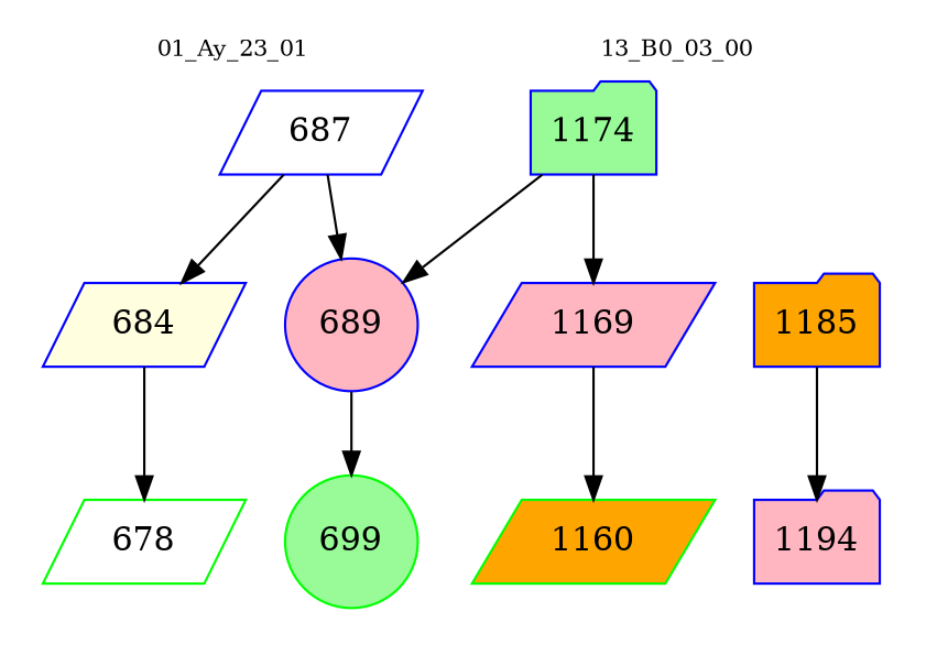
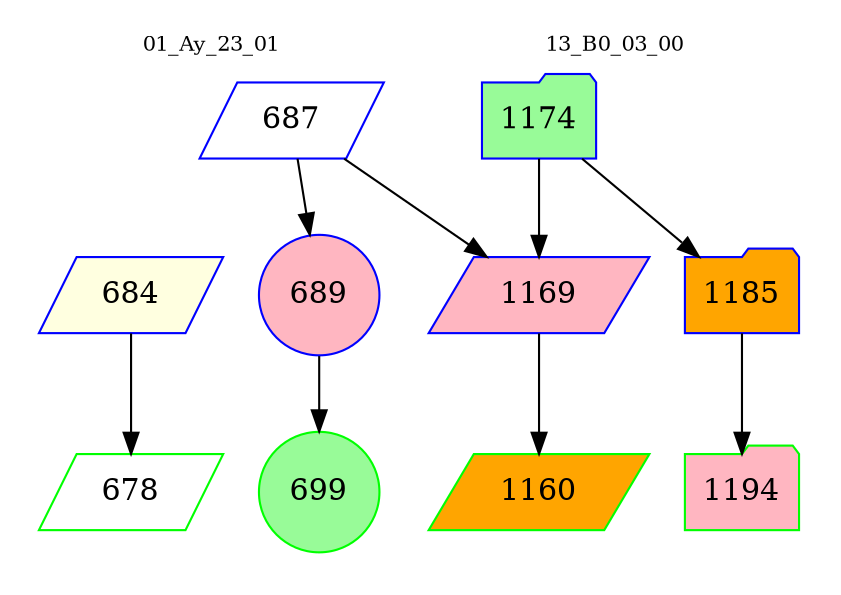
  digraph {
    node [color=blue fillcolor=lightpink shape=parallelogram style=filled]
    edge [color=black]
    n1 [fillcolor=white label=687]
    n2 [fillcolor=lightyellow label=684]
    n3 [label=689 shape=circle]
    n4 [color=green fillcolor=white label=678]
    n5 [color=green fillcolor=palegreen label=699 shape=circle]
    n6 [fillcolor=palegreen label=1174 shape=folder]
    n7 [label=1169]
    n8 [fillcolor=orange label=1185 shape=folder]
    n9 [color=green fillcolor=orange label=1160]
-   n10 [label=1194 shape=folder]
+   n10 [color=green label=1194 shape=folder]
    subgraph cluster_1 {
      color=white
      fontsize=10
      label="01_Ay_23_01"
      n1
      n2
      n3
      n4
      n5
    }
    subgraph cluster_2 {
      color=white
      fontsize=10
      label="13_B0_03_00"
      n6
      n7
      n8
      n9
      n10
    }
-   n1 -> n2
+   n1 -> n7
    n1 -> n3
    n2 -> n4
    n3 -> n5
    n6 -> n7
-   n6 -> n3
+   n6 -> n8
    n7 -> n9
    n8 -> n10
  }
